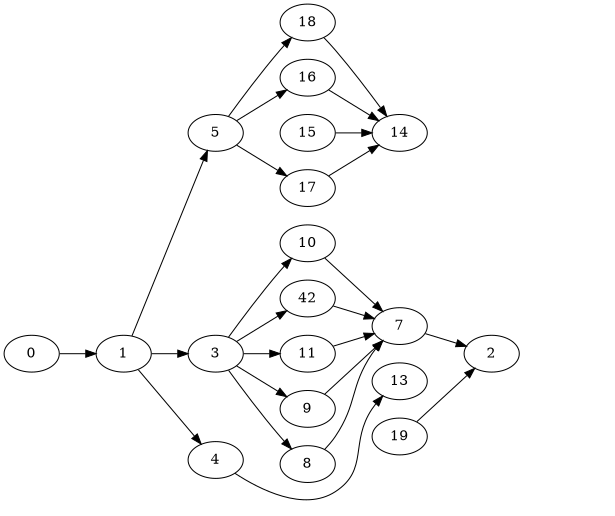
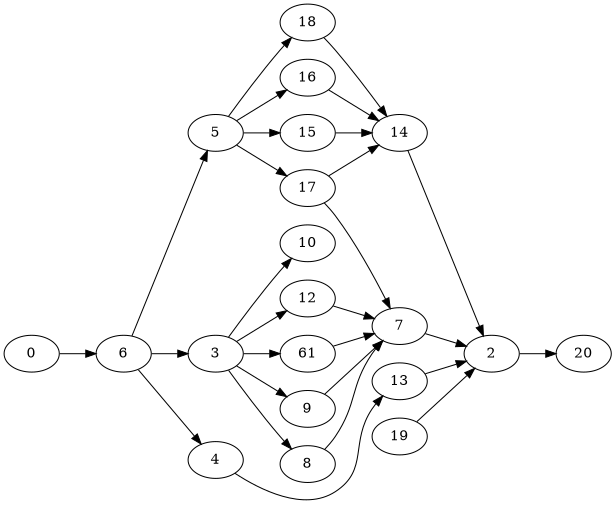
  digraph {
    "Duplicate states"=0
    GraphType=S_P
    "Max states in OPEN"=0
    Modes="120000ms; topo-ordered tasks, ; Pruning: task equivalence, fixed order ready list, ; F-value: ; Optimisation: best schedule length (SL) optimisation on equal, "
    NumberOfTasks=21
    "Pruned using list schedule length"=74017249
    "States removed from OPEN"=0
    TargetSystem="Homogeneous-4"
    "Time to schedule (ms)"=41937
    "Total idle time"=67
    "Total schedule length"=80
    "Total sequential time"=181
    "Total states created"=182851529
    rankdir=LR
    node [Processor=0 "Start time"=21 Weight=10]
    edge [Weight=10]
    0 ["Finish time"=3 "Start time"=0 Weight=3]
-   1 ["Finish time"=14 "Start time"=3 Weight=11]
+   1 ["Finish time"=14 "Start time"=3 Weight=11 label=6]
    5 ["Finish time"=24 "Start time"=14]
    3 ["Finish time"=31 Processor=1]
    4 ["Finish time"=36 Processor=3 Weight=15]
    18 ["Finish time"=37 Processor=2 "Start time"=27]
    16 ["Finish time"=32 "Start time"=24 Weight=8]
    17 ["Finish time"=48 Processor=3 "Start time"=41 Weight=7]
    15 ["Finish time"=41 Processor=3 "Start time"=36 Weight=5]
    10 ["Finish time"=52 "Start time"=42]
-   12 ["Finish time"=47 Processor=2 "Start time"=37 label=42]
-   11 ["Finish time"=42 "Start time"=35 Weight=7]
+   12 ["Finish time"=47 Processor=2 "Start time"=37]
+   11 ["Finish time"=42 "Start time"=35 Weight=7 label=61]
    9 ["Finish time"=39 Processor=1 "Start time"=31 Weight=8]
    8 ["Finish time"=49 Processor=1 "Start time"=39]
    13 ["Finish time"=57 Processor=2 "Start time"=50 Weight=7]
    14 ["Finish time"=64 Processor=3 "Start time"=48 Weight=16]
    7 ["Finish time"=62 "Start time"=52]
    2 ["Finish time"=72 Processor=3 "Start time"=64 Weight=8]
    19 ["Finish time"=50 Processor=2 "Start time"=47 Weight=3]
+   20 ["Finish time"=80 Processor=3 "Start time"=72 Weight=8]
    0 -> 1 [Weight=6]
    1 -> 5 [Weight=4]
    1 -> 3 [Weight=7]
    1 -> 4 [Weight=5]
    5 -> 18 [Weight=3]
    5 -> 16 [Weight=4]
    5 -> 17
+   5 -> 15
    3 -> 10 [Weight=6]
    3 -> 12 [Weight=2]
    3 -> 11 [Weight=4]
    3 -> 9
    3 -> 8 [Weight=7]
    4 -> 13 [Weight=8]
    18 -> 14
    16 -> 14
    17 -> 14 [Weight=8]
    15 -> 14 [Weight=5]
-   10 -> 7 [Weight=8]
+   17 -> 7 [Weight=8]
    12 -> 7 [Weight=5]
    11 -> 7 [Weight=7]
    9 -> 7 [Weight=5]
    8 -> 7 [Weight=2]
+   13 -> 2 [Weight=7]
+   14 -> 2 [Weight=8]
    7 -> 2 [Weight=2]
+   2 -> 20 [Weight=2]
    19 -> 2 [Weight=6]
  }
